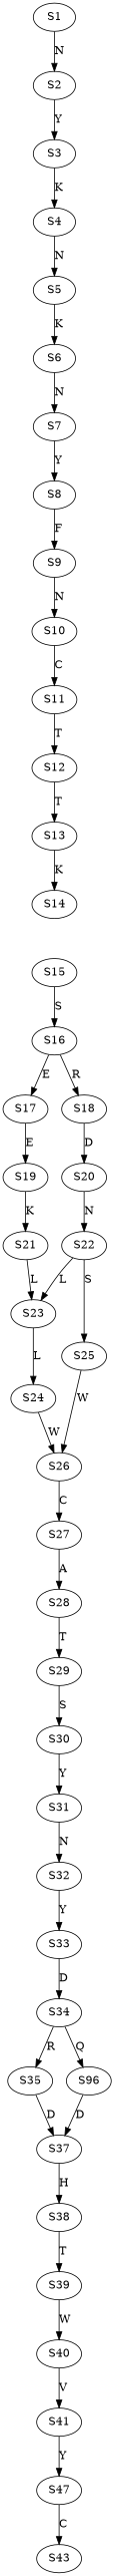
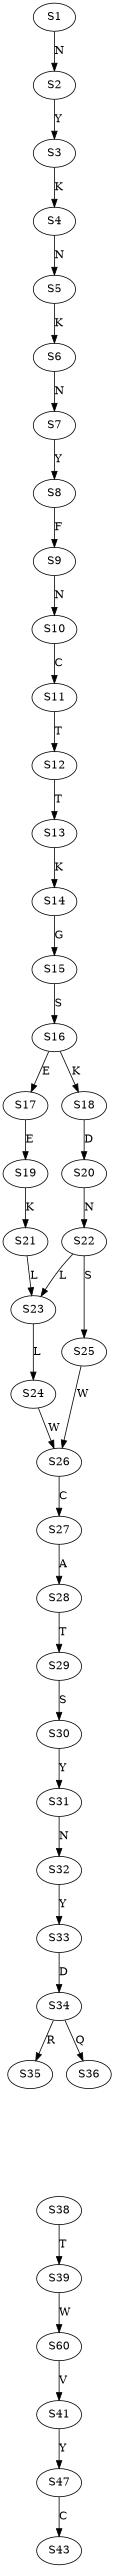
  strict digraph {
    S1
    S2
    S3
    S4
    S5
    S6
    S7
    S8
    S9
    S10
    S11
    S12
    S13
    S14
    S15
    S16
    S17
    S18
    S19
    S20
    S21
    S22
    S23
    S25
    S24
    S26
    S27
    S28
    S29
    S30
    S31
    S32
    S33
    S34
    S35
-   S36 [label=S96]
-   S37
+   S36
    S38
    S39
-   S40
+   S40 [label=S60]
    S41
    n42 [label=S47]
    S43
    S1 -> S2 [label=N]
    S2 -> S3 [label=Y]
    S3 -> S4 [label=K]
    S4 -> S5 [label=N]
    S5 -> S6 [label=K]
    S6 -> S7 [label=N]
    S7 -> S8 [label=Y]
    S8 -> S9 [label=F]
    S9 -> S10 [label=N]
    S10 -> S11 [label=C]
    S11 -> S12 [label=T]
    S12 -> S13 [label=T]
    S13 -> S14 [label=K]
+   S14 -> S15 [label=G]
    S15 -> S16 [label=S]
    S16 -> S17 [label=E]
-   S16 -> S18 [label=R]
+   S16 -> S18 [label=K]
    S17 -> S19 [label=E]
    S18 -> S20 [label=D]
    S19 -> S21 [label=K]
    S20 -> S22 [label=N]
    S21 -> S23 [label=L]
    S22 -> S23 [label=L]
    S22 -> S25 [label=S]
    S23 -> S24 [label=L]
    S25 -> S26 [label=W]
    S24 -> S26 [label=W]
    S26 -> S27 [label=C]
    S27 -> S28 [label=A]
    S28 -> S29 [label=T]
    S29 -> S30 [label=S]
    S30 -> S31 [label=Y]
    S31 -> S32 [label=N]
    S32 -> S33 [label=Y]
    S33 -> S34 [label=D]
    S34 -> S35 [label=R]
    S34 -> S36 [label=Q]
-   S35 -> S37 [label=D]
-   S36 -> S37 [label=D]
-   S37 -> S38 [label=H]
    S38 -> S39 [label=T]
    S39 -> S40 [label=W]
    S40 -> S41 [label=V]
    S41 -> n42 [label=Y]
    n42 -> S43 [label=C]
  }
